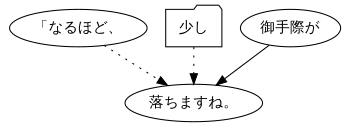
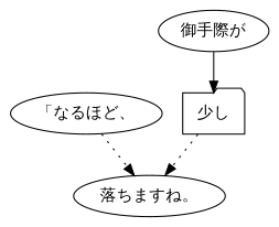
  digraph {
    fontname="Courier Prime"
    node [fontname="Courier Prime" shape=ellipse]
    edge [fontname="Courier Prime" style=dotted]
    n1 [label="「なるほど、"]
    n2 [label="落ちますね。"]
    n3 [label="少し" shape=folder]
    n4 [label="御手際が"]
    n1 -> n2
    n3 -> n2
-   n4 -> n2 [style=solid]
+   n4 -> n3 [style=solid]
  }
